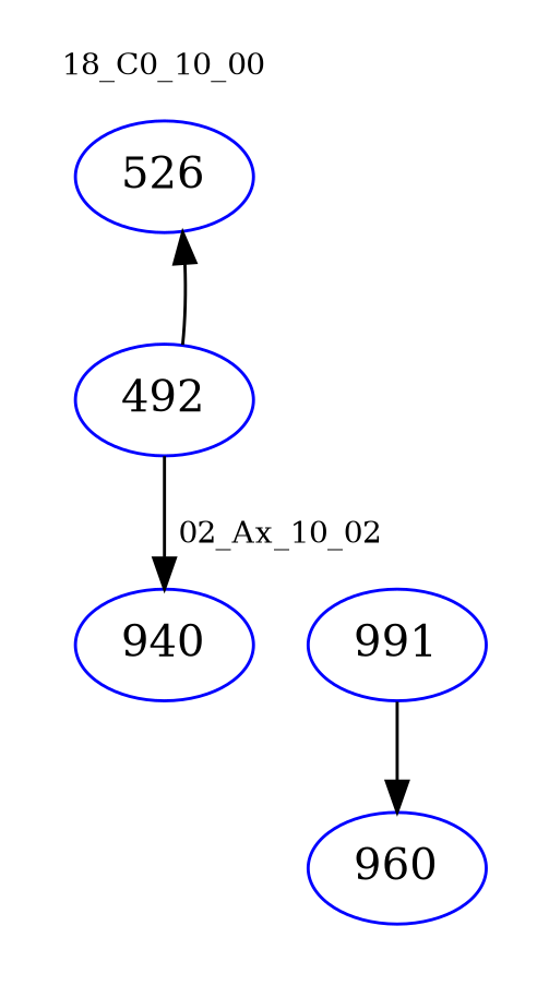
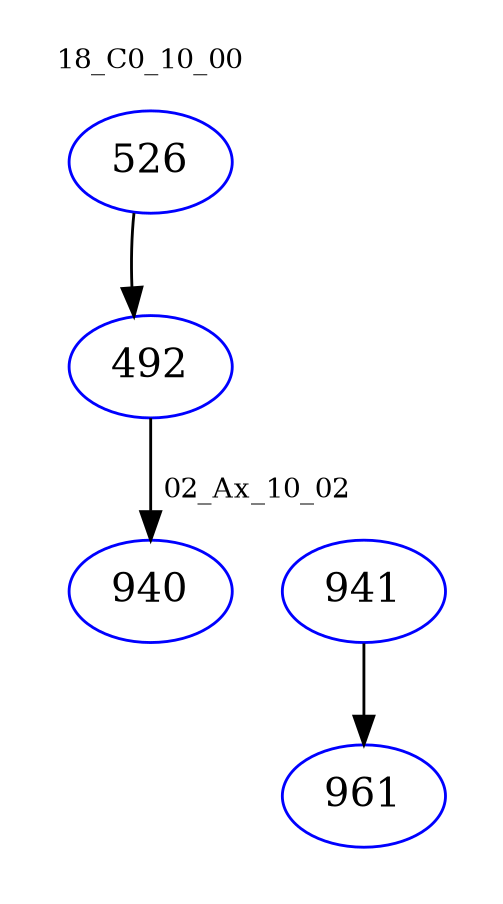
  digraph {
    node [color=blue]
    edge [color=black]
-   n1 [label=991]
+   n1 [label=941]
    n2 [label=940]
-   n3 [label=960]
+   n3 [label=961]
    n4 [label=526]
    n5 [label=492]
    subgraph cluster_1 {
      color=white
      fontsize=10
      label="02_Ax_10_02"
      n1
      n2
      n3
    }
    subgraph cluster_2 {
      color=white
      fontsize=10
      label="18_C0_10_00"
      n4
      n5
    }
    n1 -> n3
-   n5 -> n4
+   n4 -> n5
    n5 -> n2
  }
